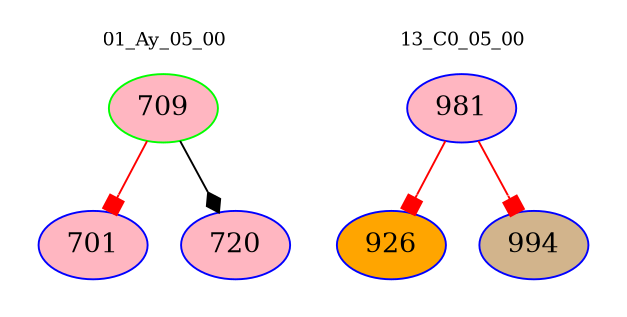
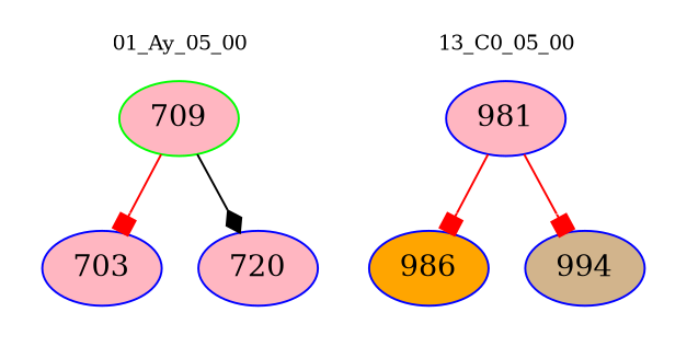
  digraph {
    node [color=blue fillcolor=lightpink style=filled]
    edge [arrowhead=box color=red]
    n1 [color=green label=709]
-   n2 [label=701]
+   n2 [label=703]
    n3 [label=720]
    n4 [label=981]
-   n5 [fillcolor=orange label=926]
+   n5 [fillcolor=orange label=986]
    n6 [fillcolor=tan label=994]
    subgraph cluster_1 {
      color=white
      fontsize=10
      label="01_Ay_05_00"
      n1
      n2
      n3
    }
    subgraph cluster_2 {
      color=white
      fontsize=10
      label="13_C0_05_00"
      n4
      n5
      n6
    }
    n1 -> n2
    n1 -> n3 [arrowhead=diamond color=black]
    n4 -> n5
    n4 -> n6
  }
